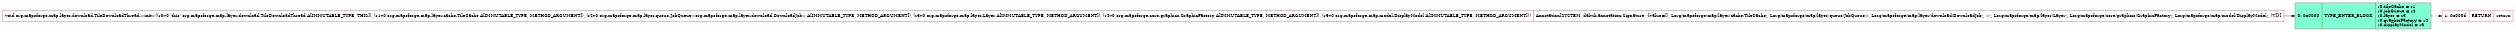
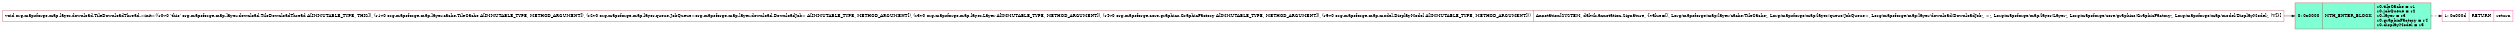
  digraph {
    rankdir=LR
    node [shape=record style=filled fillcolor=white color=brown]
-   n1 [label="{0\:\ 0x0000|TYPE_ENTER_BLOCK\l|r0.tileCache = r1\lr0.jobQueue = r2\lr0.layer = r3\lr0.graphicFactory = r4\lr0.displayModel = r5\l}" fillcolor=aquamarine]
+   n1 [label="{0\:\ 0x0000|MTH_ENTER_BLOCK\l|r0.tileCache = r1\lr0.jobQueue = r2\lr0.layer = r3\lr0.graphicFactory = r4\lr0.displayModel = r5\l}" fillcolor=aquamarine]
    n2 [label="{1\:\ 0x000d|RETURN\l|return\l}" color=deeppink]
    n3 [label="{void org.mapsforge.map.layer.download.TileDownloadThread.\<init\>((r0v0 'this' org.mapsforge.map.layer.download.TileDownloadThread A[IMMUTABLE_TYPE, THIS]), (r1v0 org.mapsforge.map.layer.cache.TileCache A[IMMUTABLE_TYPE, METHOD_ARGUMENT]), (r2v0 org.mapsforge.map.layer.queue.JobQueue\<org.mapsforge.map.layer.download.DownloadJob\> A[IMMUTABLE_TYPE, METHOD_ARGUMENT]), (r3v0 org.mapsforge.map.layer.Layer A[IMMUTABLE_TYPE, METHOD_ARGUMENT]), (r4v0 org.mapsforge.core.graphics.GraphicFactory A[IMMUTABLE_TYPE, METHOD_ARGUMENT]), (r5v0 org.mapsforge.map.model.DisplayModel A[IMMUTABLE_TYPE, METHOD_ARGUMENT]))  | Annotation[SYSTEM, dalvik.annotation.Signature, \{value=[(, Lorg\/mapsforge\/map\/layer\/cache\/TileCache;, Lorg\/mapsforge\/map\/layer\/queue\/JobQueue\<, Lorg\/mapsforge\/map\/layer\/download\/DownloadJob;, \>;, Lorg\/mapsforge\/map\/layer\/Layer;, Lorg\/mapsforge\/core\/graphics\/GraphicFactory;, Lorg\/mapsforge\/map\/model\/DisplayModel;, )V]\}]\l}"]
    n1 -> n2 [style=dashed]
    n3 -> n1 [style=solid]
  }
